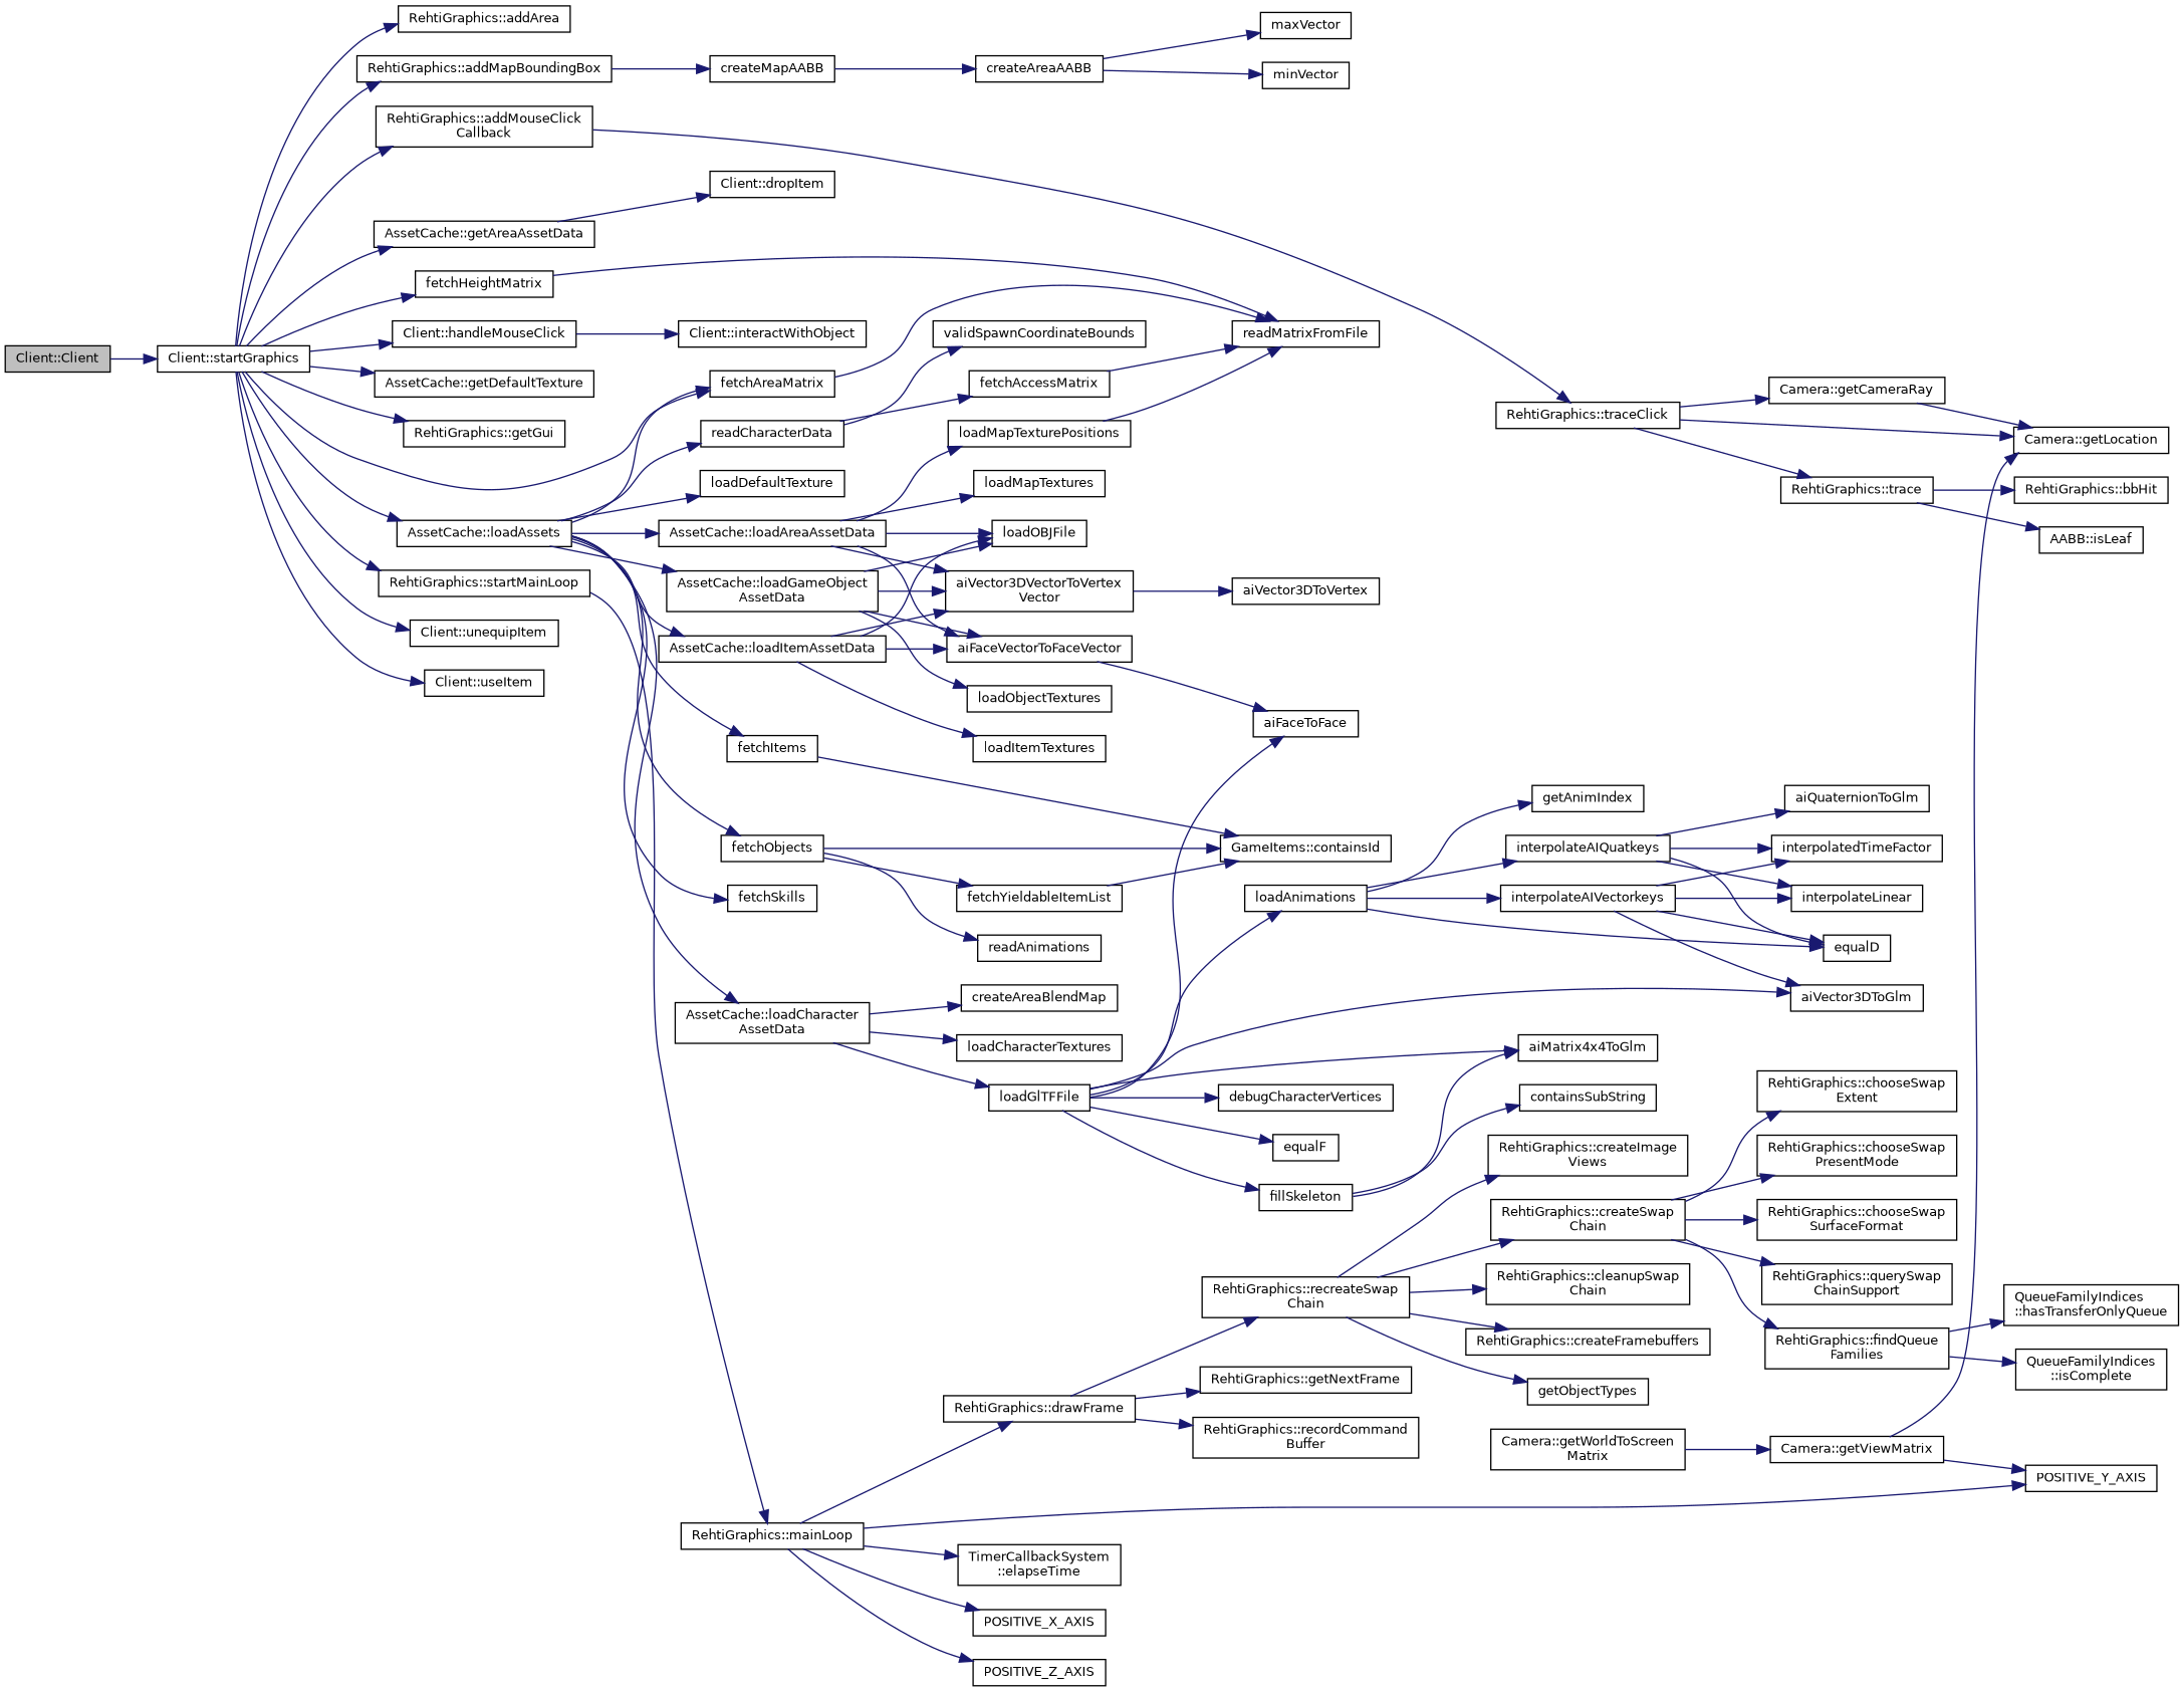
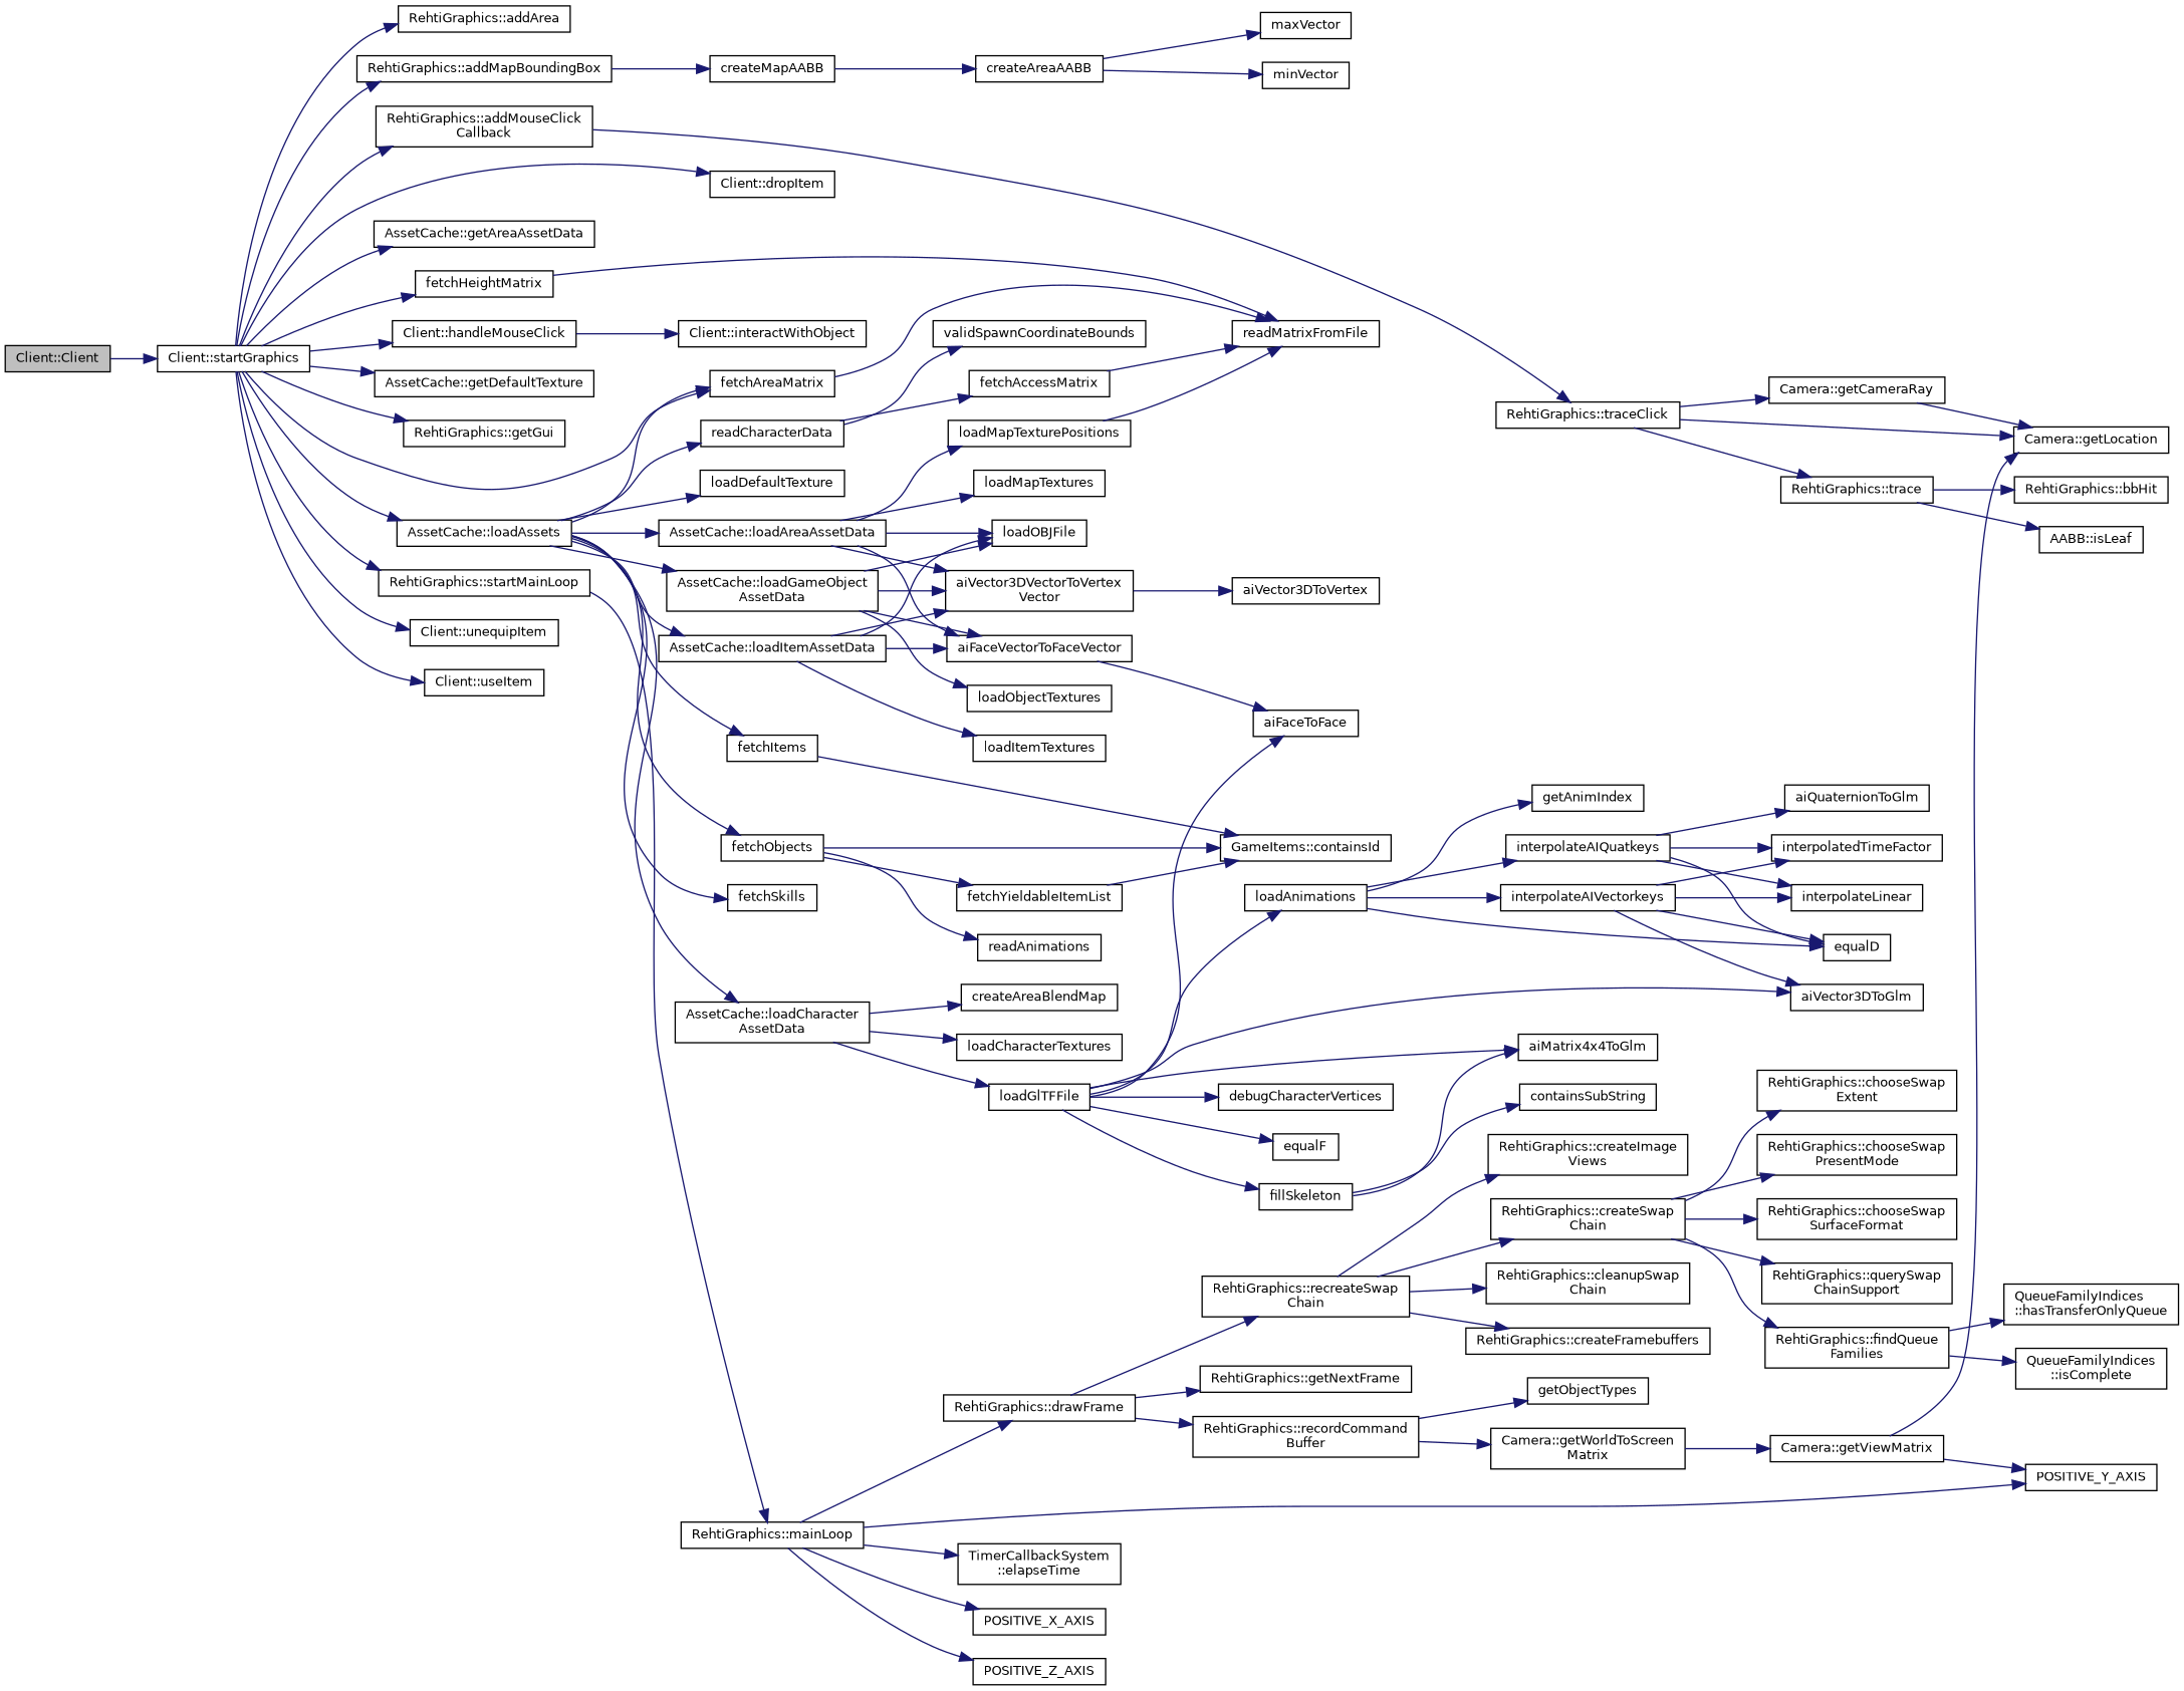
  digraph {
    rankdir=LR
    node [color=black fillcolor=white fontname=Helvetica fontsize=10 shape=record style=filled]
    edge [color=midnightblue fontname=Helvetica fontsize=10 labelfontname=Helvetica labelfontsize=10 style=solid]
    n1 [fillcolor=grey75 fontcolor=black height=0.2 label="Client::Client" width=0.4]
    n2 [height=0.2 label="Client::startGraphics" width=0.4]
    n3 [height=0.2 label="RehtiGraphics::addArea" width=0.4]
    n4 [height=0.2 label="RehtiGraphics::addMapBoundingBox" width=0.4]
    n5 [height=0.2 label="RehtiGraphics::addMouseClick\lCallback" width=0.4]
    n6 [height=0.2 label="Client::dropItem" width=0.4]
    n7 [height=0.2 label=fetchAreaMatrix width=0.4]
    n8 [height=0.2 label=fetchHeightMatrix width=0.4]
    n9 [height=0.2 label="AssetCache::getAreaAssetData" width=0.4]
    n10 [height=0.2 label="AssetCache::getDefaultTexture" width=0.4]
    n11 [height=0.2 label="RehtiGraphics::getGui" width=0.4]
    n12 [height=0.2 label="Client::handleMouseClick" width=0.4]
    n13 [height=0.2 label="AssetCache::loadAssets" width=0.4]
    n14 [height=0.2 label="RehtiGraphics::startMainLoop" width=0.4]
    n15 [height=0.2 label="Client::unequipItem" width=0.4]
    n16 [height=0.2 label="Client::useItem" width=0.4]
    n17 [height=0.2 label=createMapAABB width=0.4]
    n18 [height=0.2 label="RehtiGraphics::traceClick" width=0.4]
    n19 [height=0.2 label=readMatrixFromFile width=0.4]
    n20 [height=0.2 label="Client::interactWithObject" width=0.4]
    n21 [height=0.2 label=fetchItems width=0.4]
    n22 [height=0.2 label=fetchObjects width=0.4]
    n23 [height=0.2 label=fetchSkills width=0.4]
    n24 [height=0.2 label="AssetCache::loadAreaAssetData" width=0.4]
    n25 [height=0.2 label="AssetCache::loadCharacter\lAssetData" width=0.4]
    n26 [height=0.2 label=loadDefaultTexture width=0.4]
    n27 [height=0.2 label="AssetCache::loadGameObject\lAssetData" width=0.4]
    n28 [height=0.2 label="AssetCache::loadItemAssetData" width=0.4]
    n29 [height=0.2 label=readCharacterData width=0.4]
    n30 [height=0.2 label="RehtiGraphics::mainLoop" width=0.4]
    n31 [height=0.2 label=createAreaAABB width=0.4]
    n32 [height=0.2 label=maxVector width=0.4]
    n33 [height=0.2 label=minVector width=0.4]
    n34 [height=0.2 label="Camera::getCameraRay" width=0.4]
    n35 [height=0.2 label="Camera::getLocation" width=0.4]
    n36 [height=0.2 label="RehtiGraphics::trace" width=0.4]
    n37 [height=0.2 label="RehtiGraphics::bbHit" width=0.4]
    n38 [height=0.2 label="AABB::isLeaf" width=0.4]
    n39 [height=0.2 label="GameItems::containsId" width=0.4]
    n40 [height=0.2 label=fetchYieldableItemList width=0.4]
    n41 [height=0.2 label=readAnimations width=0.4]
    n42 [height=0.2 label=aiFaceVectorToFaceVector width=0.4]
    n43 [height=0.2 label="aiVector3DVectorToVertex\lVector" width=0.4]
    n44 [height=0.2 label=loadMapTexturePositions width=0.4]
    n45 [height=0.2 label=loadMapTextures width=0.4]
    n46 [height=0.2 label=loadOBJFile width=0.4]
    n47 [height=0.2 label=createAreaBlendMap width=0.4]
    n48 [height=0.2 label=loadCharacterTextures width=0.4]
    n49 [height=0.2 label=loadGlTFFile width=0.4]
    n50 [height=0.2 label=loadObjectTextures width=0.4]
    n51 [height=0.2 label=loadItemTextures width=0.4]
    n52 [height=0.2 label=fetchAccessMatrix width=0.4]
    n53 [height=0.2 label=validSpawnCoordinateBounds width=0.4]
    n54 [height=0.2 label=aiFaceToFace width=0.4]
    n55 [height=0.2 label=aiVector3DToVertex width=0.4]
    n56 [height=0.2 label=aiMatrix4x4ToGlm width=0.4]
    n57 [height=0.2 label=aiVector3DToGlm width=0.4]
    n58 [height=0.2 label=debugCharacterVertices width=0.4]
    n59 [height=0.2 label=equalF width=0.4]
    n60 [height=0.2 label=fillSkeleton width=0.4]
    n61 [height=0.2 label=loadAnimations width=0.4]
    n62 [height=0.2 label=containsSubString width=0.4]
    n63 [height=0.2 label=equalD width=0.4]
    n64 [height=0.2 label=getAnimIndex width=0.4]
    n65 [height=0.2 label=interpolateAIQuatkeys width=0.4]
    n66 [height=0.2 label=interpolateAIVectorkeys width=0.4]
    n67 [height=0.2 label=aiQuaternionToGlm width=0.4]
    n68 [height=0.2 label=interpolatedTimeFactor width=0.4]
    n69 [height=0.2 label=interpolateLinear width=0.4]
    n70 [height=0.2 label="RehtiGraphics::drawFrame" width=0.4]
    n71 [height=0.2 label=POSITIVE_Y_AXIS width=0.4]
    n72 [height=0.2 label="TimerCallbackSystem\l::elapseTime" width=0.4]
    n73 [height=0.2 label=POSITIVE_X_AXIS width=0.4]
    n74 [height=0.2 label=POSITIVE_Z_AXIS width=0.4]
    n75 [height=0.2 label="RehtiGraphics::getNextFrame" width=0.4]
    n76 [height=0.2 label="RehtiGraphics::recordCommand\lBuffer" width=0.4]
    n77 [height=0.2 label="RehtiGraphics::recreateSwap\lChain" width=0.4]
    n78 [height=0.2 label=getObjectTypes width=0.4]
    n79 [height=0.2 label="Camera::getWorldToScreen\lMatrix" width=0.4]
    n80 [height=0.2 label="RehtiGraphics::cleanupSwap\lChain" width=0.4]
    n81 [height=0.2 label="RehtiGraphics::createFramebuffers" width=0.4]
    n82 [height=0.2 label="RehtiGraphics::createImage\lViews" width=0.4]
    n83 [height=0.2 label="RehtiGraphics::createSwap\lChain" width=0.4]
    n84 [height=0.2 label="Camera::getViewMatrix" width=0.4]
    n85 [height=0.2 label="RehtiGraphics::chooseSwap\lExtent" width=0.4]
    n86 [height=0.2 label="RehtiGraphics::chooseSwap\lPresentMode" width=0.4]
    n87 [height=0.2 label="RehtiGraphics::chooseSwap\lSurfaceFormat" width=0.4]
    n88 [height=0.2 label="RehtiGraphics::findQueue\lFamilies" width=0.4]
    n89 [height=0.2 label="RehtiGraphics::querySwap\lChainSupport" width=0.4]
    n90 [height=0.2 label="QueueFamilyIndices\l::hasTransferOnlyQueue" width=0.4]
    n91 [height=0.2 label="QueueFamilyIndices\l::isComplete" width=0.4]
    n1 -> n2
    n2 -> n3
    n2 -> n4
    n2 -> n5
-   n9 -> n6
+   n2 -> n6
    n2 -> n7
    n2 -> n8
    n2 -> n9
    n2 -> n10
    n2 -> n11
    n2 -> n12
    n2 -> n13
    n2 -> n14
    n2 -> n15
    n2 -> n16
    n4 -> n17
    n5 -> n18
    n7 -> n19
    n8 -> n19
    n12 -> n20
    n13 -> n7
    n13 -> n21
    n13 -> n22
    n13 -> n23
    n13 -> n24
    n13 -> n25
    n13 -> n26
    n13 -> n27
    n13 -> n28
    n13 -> n29
    n14 -> n30
    n17 -> n31
    n18 -> n34
    n18 -> n35
    n18 -> n36
    n21 -> n39
    n22 -> n39
    n22 -> n40
    n22 -> n41
    n24 -> n42
    n24 -> n43
    n24 -> n44
    n24 -> n45
    n24 -> n46
    n25 -> n47
    n25 -> n48
    n25 -> n49
    n27 -> n42
    n27 -> n43
    n27 -> n46
    n27 -> n50
    n28 -> n42
    n28 -> n43
    n28 -> n46
    n28 -> n51
    n29 -> n52
    n29 -> n53
    n30 -> n70
    n30 -> n71
    n30 -> n72
    n30 -> n73
    n30 -> n74
    n31 -> n32
    n31 -> n33
    n34 -> n35
    n36 -> n37
    n36 -> n38
    n40 -> n39
    n42 -> n54
    n43 -> n55
    n44 -> n19
    n49 -> n54
    n49 -> n56
    n49 -> n57
    n49 -> n58
    n49 -> n59
    n49 -> n60
    n49 -> n61
    n52 -> n19
    n60 -> n56
    n60 -> n62
    n61 -> n63
    n61 -> n64
    n61 -> n65
    n61 -> n66
    n65 -> n63
    n65 -> n67
    n65 -> n68
    n65 -> n69
    n66 -> n57
    n66 -> n63
    n66 -> n68
    n66 -> n69
    n70 -> n75
    n70 -> n76
    n70 -> n77
-   n77 -> n78
+   n76 -> n78
+   n76 -> n79
    n77 -> n80
    n77 -> n81
    n77 -> n82
    n77 -> n83
    n79 -> n84
    n83 -> n85
    n83 -> n86
    n83 -> n87
    n83 -> n88
    n83 -> n89
    n84 -> n35
    n84 -> n71
    n88 -> n90
    n88 -> n91
  }
